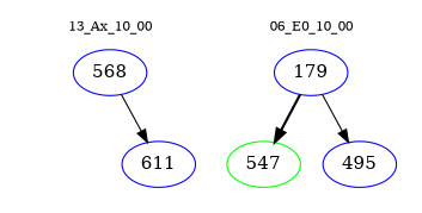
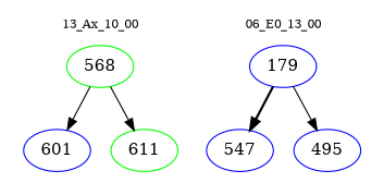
  digraph {
    node [color=blue]
    edge [color=black style=solid]
-   n1 [label=568]
-   n3 [label=611]
+   n1 [color=green label=568]
+   n2 [label=601]
+   n3 [color=green label=611]
    n4 [label=179]
-   n5 [color=green label=547]
+   n5 [label=547]
    n6 [label=495]
    subgraph cluster_1 {
      color=white
      fontsize=10
      label="13_Ax_10_00"
      n1
+     n2
      n3
    }
    subgraph cluster_2 {
      color=white
      fontsize=10
-     label="06_E0_10_00"
+     label="06_E0_13_00"
      n4
      n5
      n6
    }
+   n1 -> n2
    n1 -> n3
    n4 -> n5 [style=bold]
    n4 -> n6
  }
